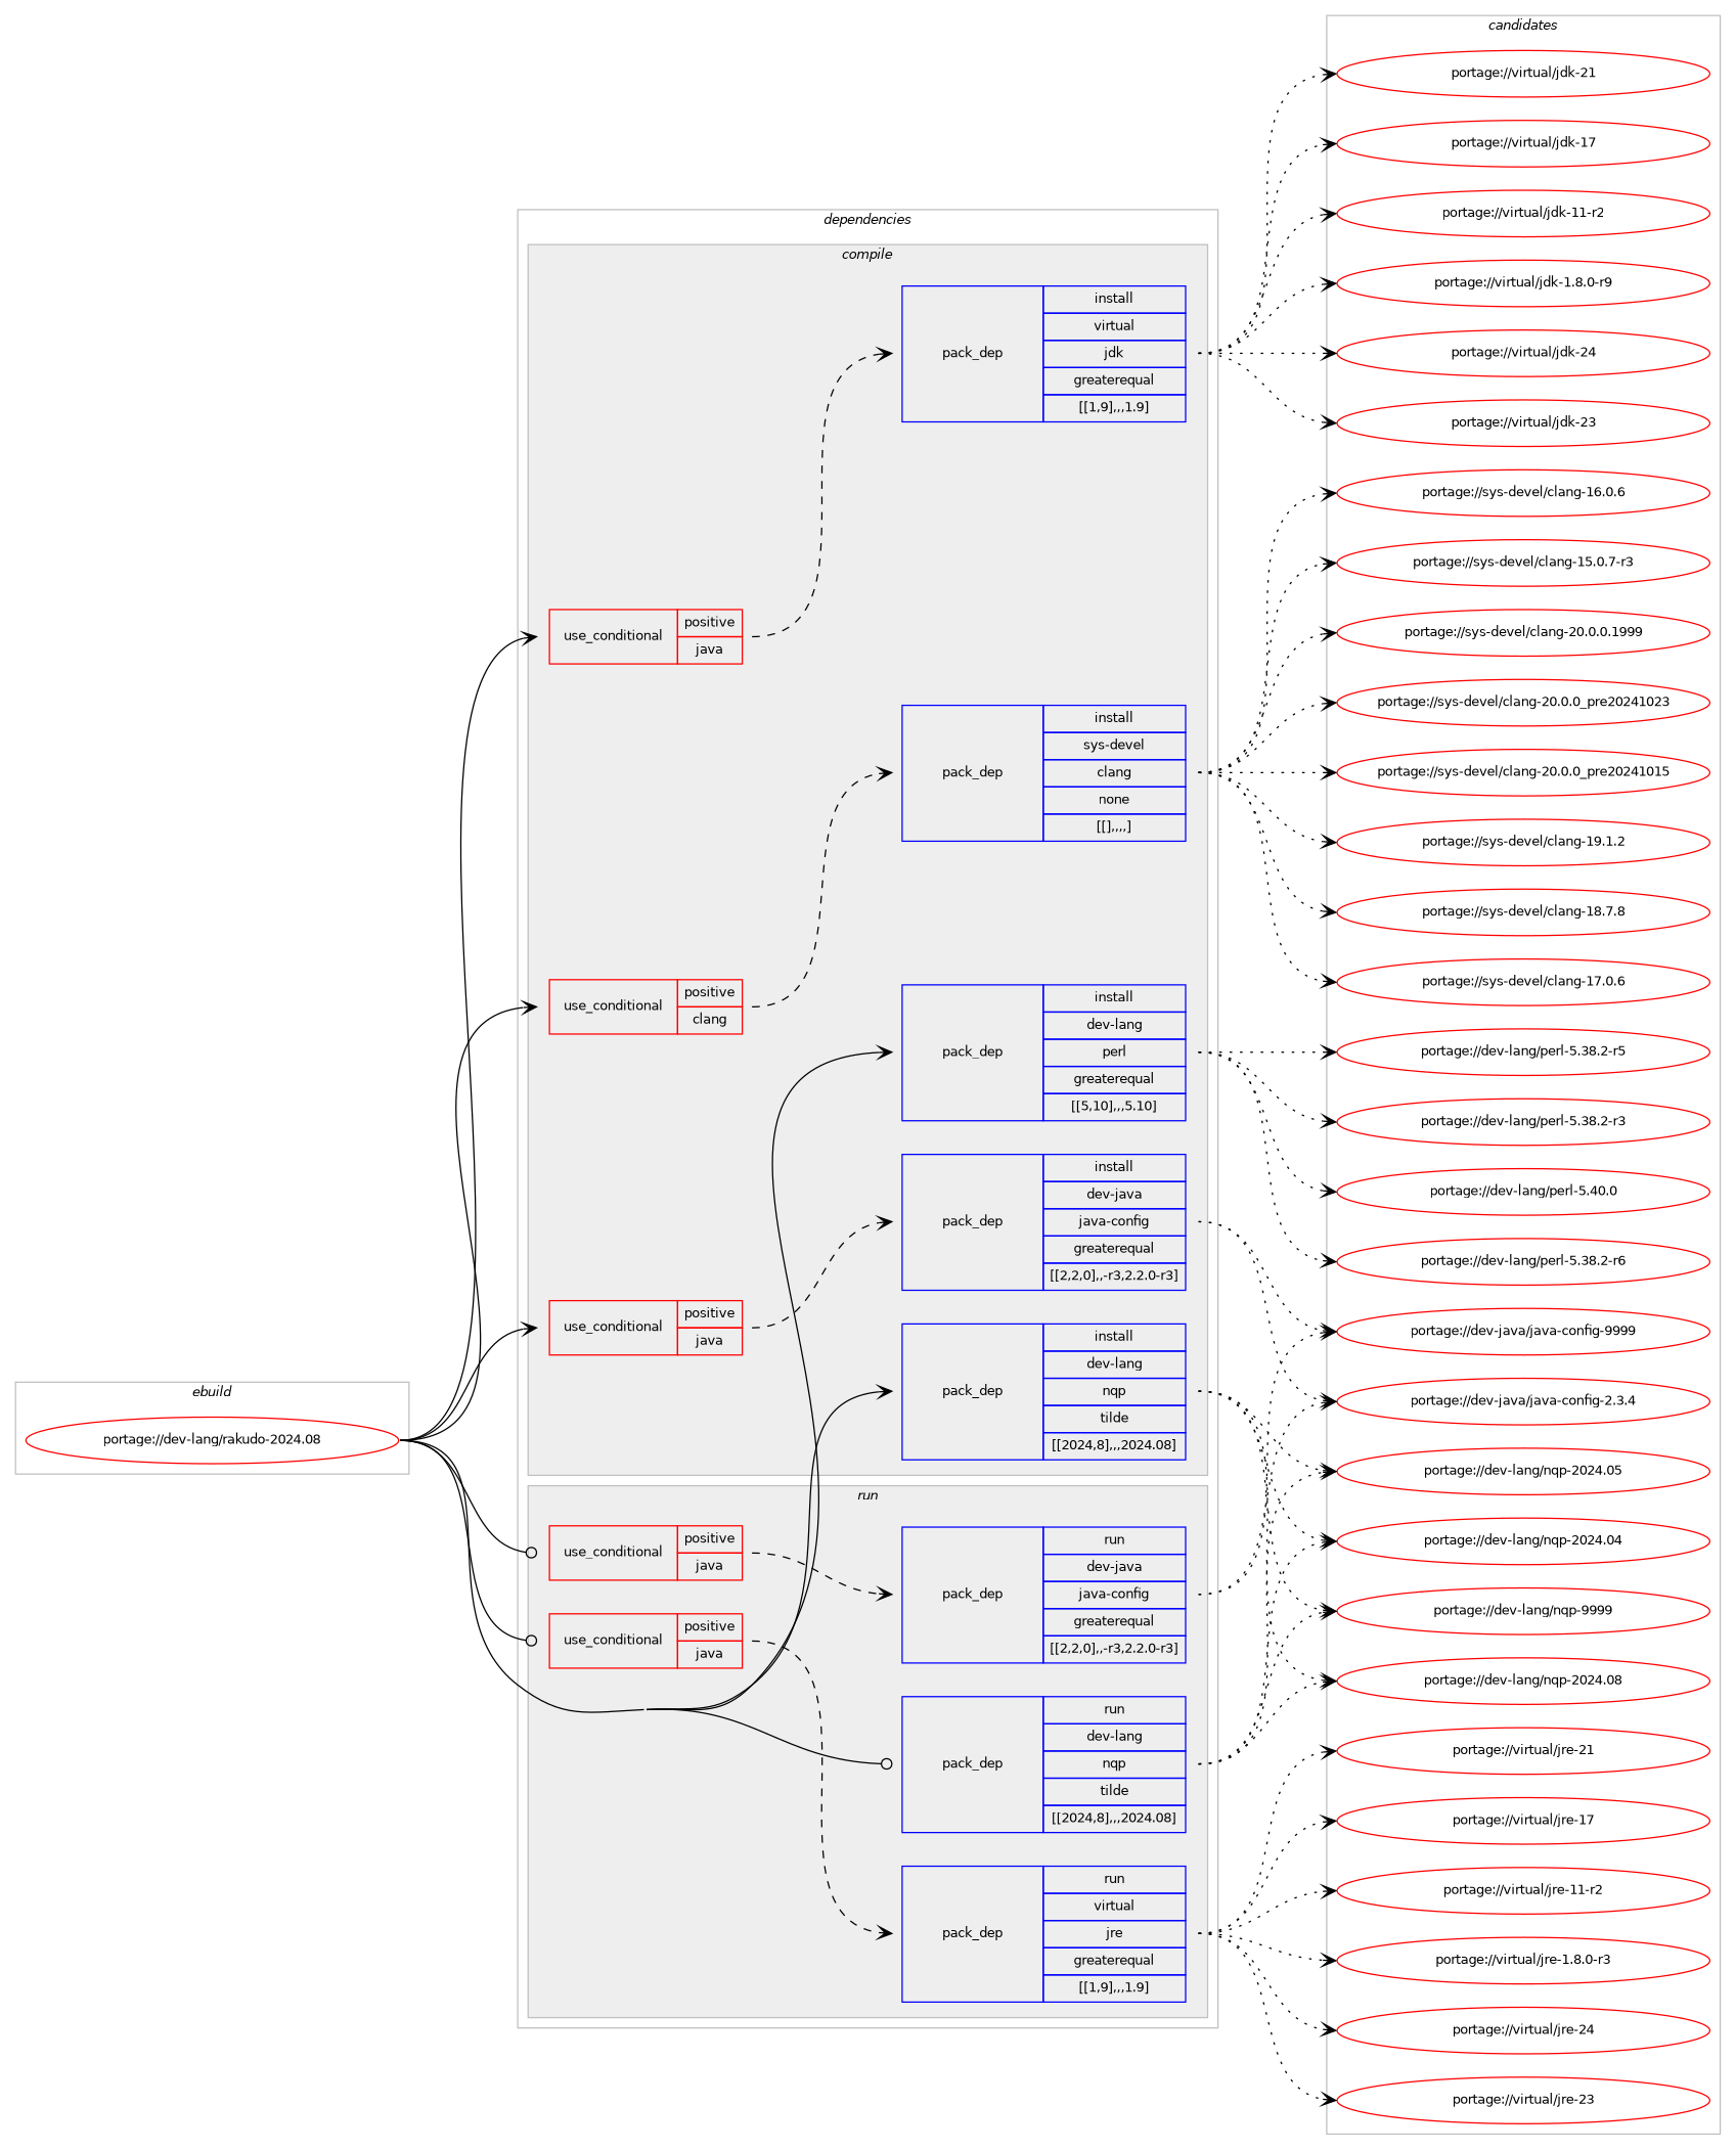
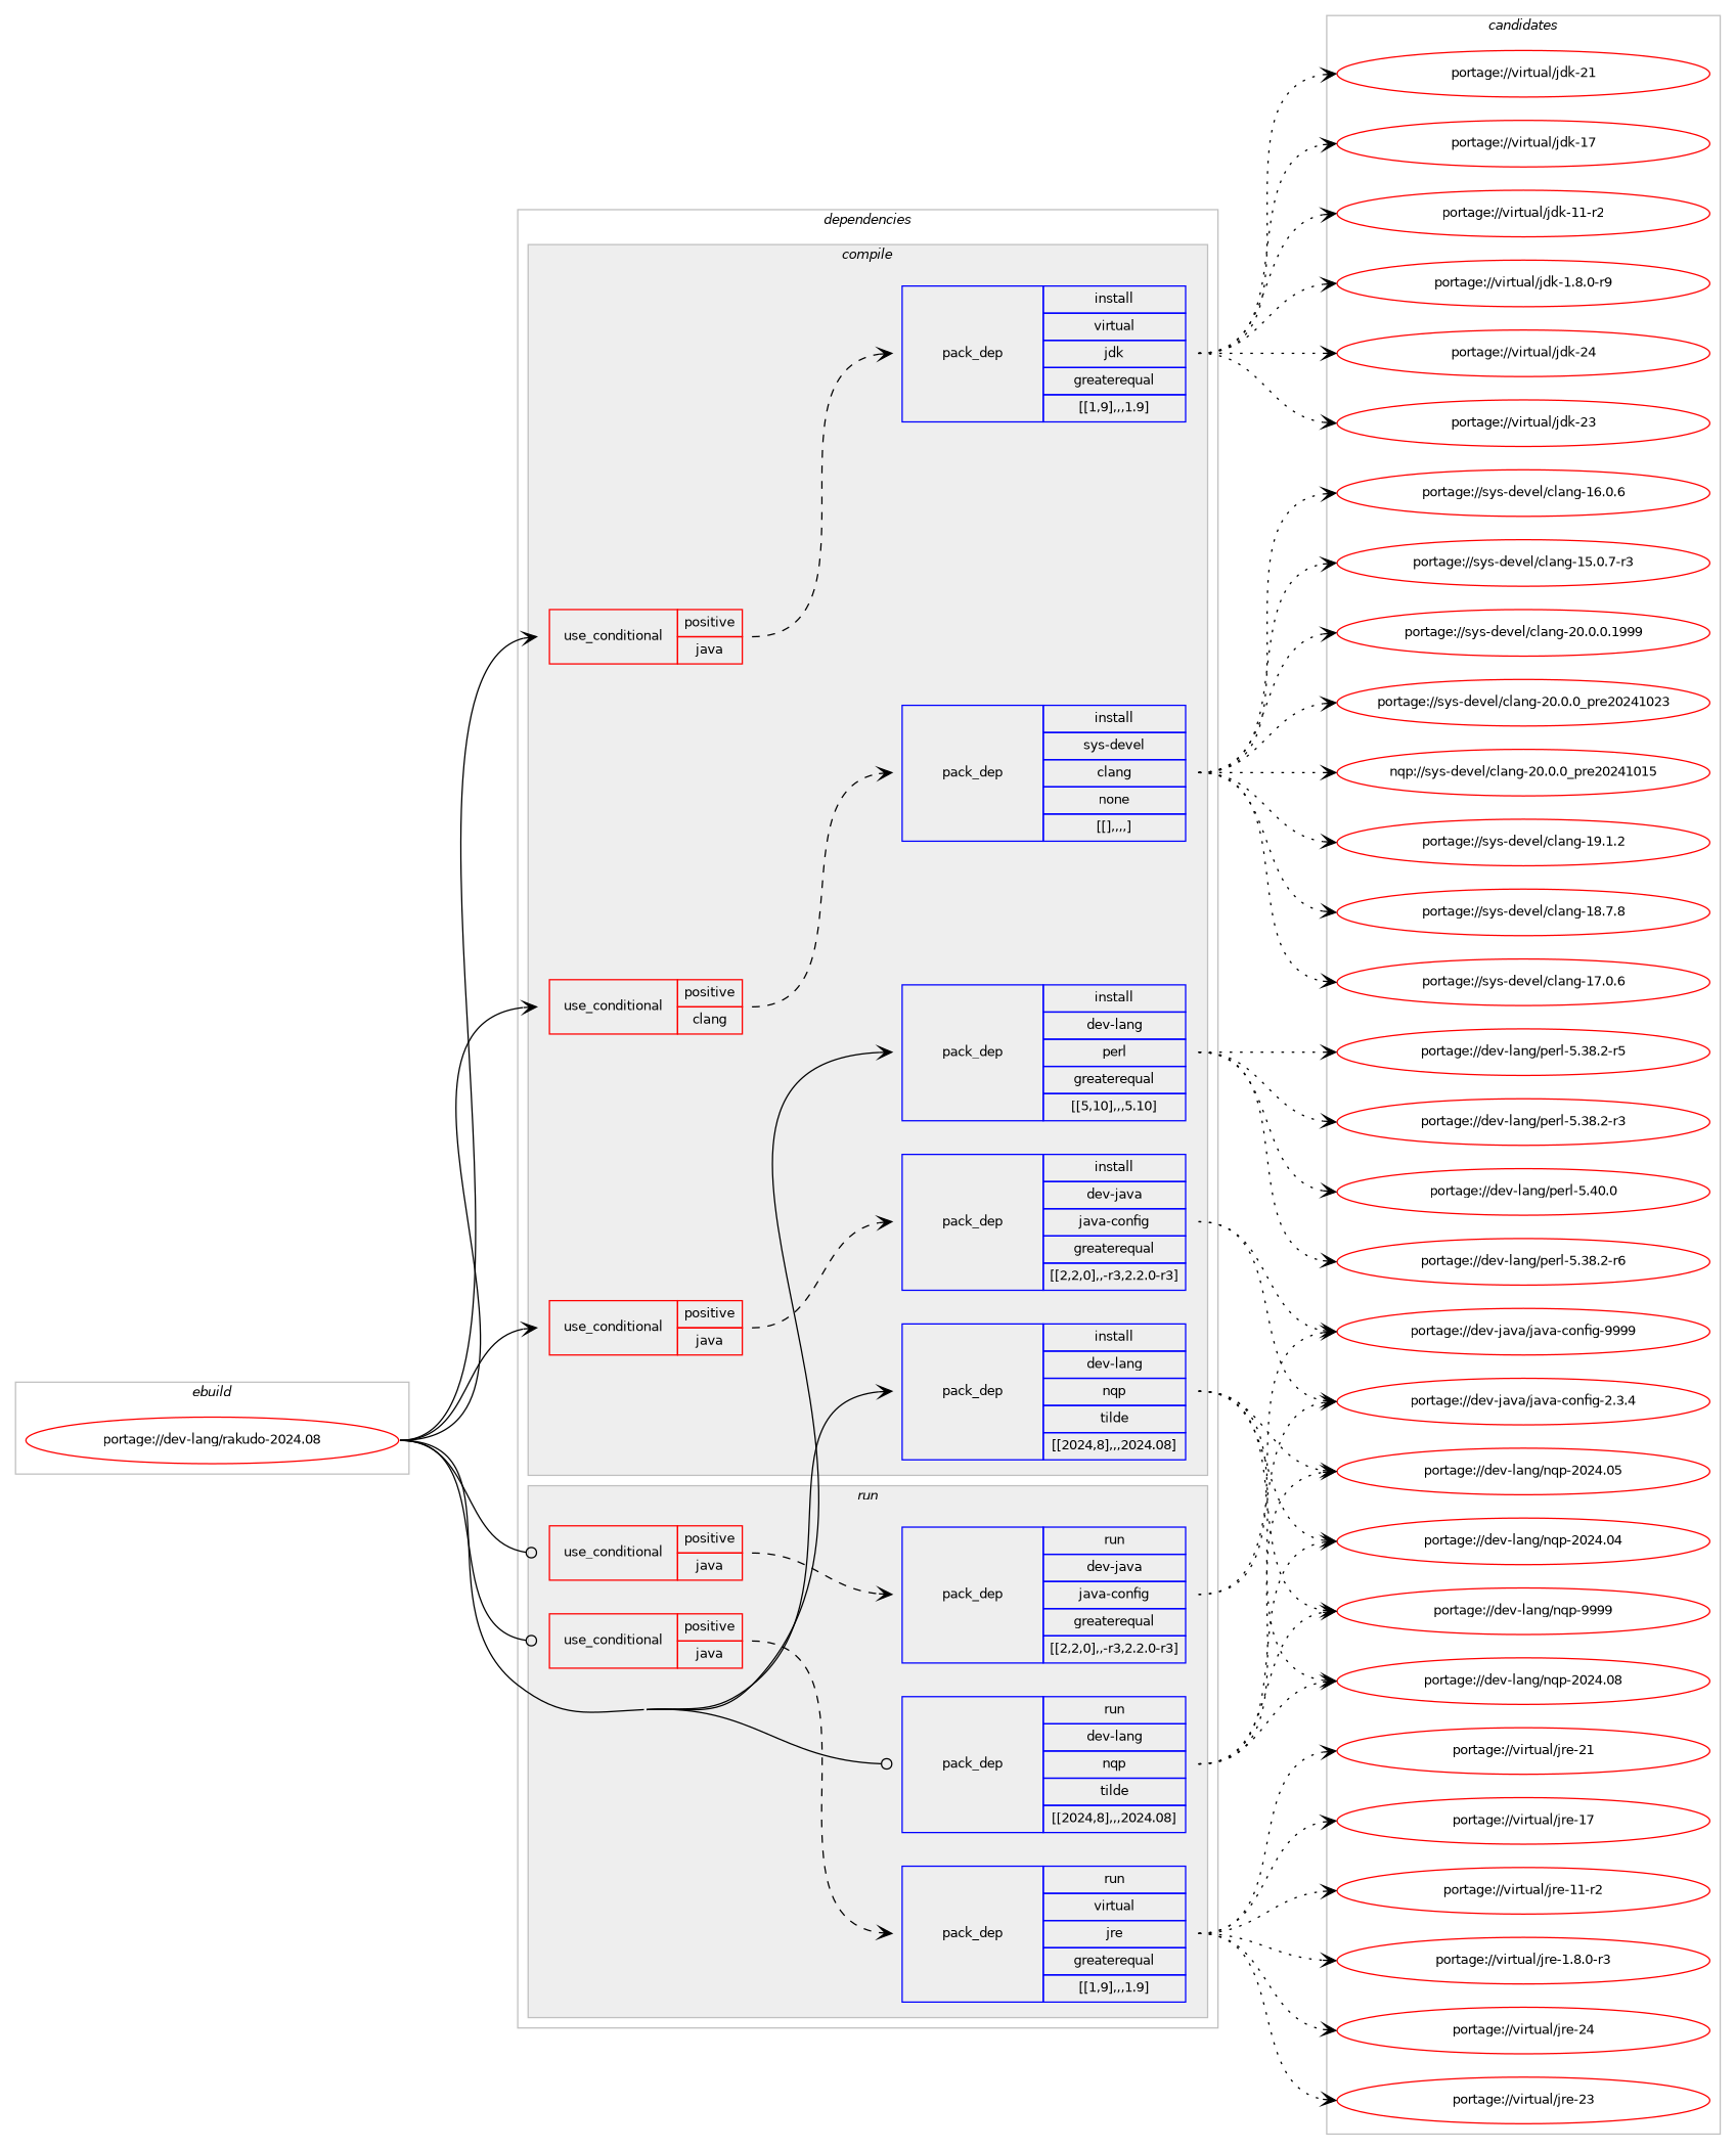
  digraph {
    compound=true
    concentrate=true
    fontname="DejaVu Sans"
    fontsize=10
    newrank=true
    rankdir=LR
    ranksep=1.5
    node [color=red fontname="DejaVu Sans" fontsize=10]
    edge [arrowhead=vee fontname="DejaVu Sans" headport=w style=dotted tailport=e weight=100]
    n1 [label="portage://dev-lang/rakudo-2024.08" width=4]
    n2 [color=blue label=<<TABLE BORDER="0" CELLBORDER="1" CELLSPACING="0" CELLPADDING="4" WIDTH="220"><TR><TD ROWSPAN="6" CELLPADDING="30">pack_dep</TD></TR><TR><TD WIDTH="110">install</TD></TR><TR><TD>sys-devel</TD></TR><TR><TD>clang</TD></TR><TR><TD>none</TD></TR><TR><TD>[[],,,,]</TD></TR></TABLE>> shape=none]
    n3 [label=<<TABLE BORDER="0" CELLBORDER="1" CELLSPACING="0" CELLPADDING="4"><TR><TD ROWSPAN="3" CELLPADDING="10">use_conditional</TD></TR><TR><TD>positive</TD></TR><TR><TD>clang</TD></TR></TABLE>> shape=none]
    n4 [color=blue label=<<TABLE BORDER="0" CELLBORDER="1" CELLSPACING="0" CELLPADDING="4" WIDTH="220"><TR><TD ROWSPAN="6" CELLPADDING="30">pack_dep</TD></TR><TR><TD WIDTH="110">install</TD></TR><TR><TD>dev-java</TD></TR><TR><TD>java-config</TD></TR><TR><TD>greaterequal</TD></TR><TR><TD>[[2,2,0],,-r3,2.2.0-r3]</TD></TR></TABLE>> shape=none]
    n5 [label=<<TABLE BORDER="0" CELLBORDER="1" CELLSPACING="0" CELLPADDING="4"><TR><TD ROWSPAN="3" CELLPADDING="10">use_conditional</TD></TR><TR><TD>positive</TD></TR><TR><TD>java</TD></TR></TABLE>> shape=none]
    n6 [color=blue label=<<TABLE BORDER="0" CELLBORDER="1" CELLSPACING="0" CELLPADDING="4" WIDTH="220"><TR><TD ROWSPAN="6" CELLPADDING="30">pack_dep</TD></TR><TR><TD WIDTH="110">install</TD></TR><TR><TD>virtual</TD></TR><TR><TD>jdk</TD></TR><TR><TD>greaterequal</TD></TR><TR><TD>[[1,9],,,1.9]</TD></TR></TABLE>> shape=none]
    n7 [label=<<TABLE BORDER="0" CELLBORDER="1" CELLSPACING="0" CELLPADDING="4"><TR><TD ROWSPAN="3" CELLPADDING="10">use_conditional</TD></TR><TR><TD>positive</TD></TR><TR><TD>java</TD></TR></TABLE>> shape=none]
    n8 [color=blue label=<<TABLE BORDER="0" CELLBORDER="1" CELLSPACING="0" CELLPADDING="4" WIDTH="220"><TR><TD ROWSPAN="6" CELLPADDING="30">pack_dep</TD></TR><TR><TD WIDTH="110">install</TD></TR><TR><TD>dev-lang</TD></TR><TR><TD>nqp</TD></TR><TR><TD>tilde</TD></TR><TR><TD>[[2024,8],,,2024.08]</TD></TR></TABLE>> shape=none]
    n9 [color=blue label=<<TABLE BORDER="0" CELLBORDER="1" CELLSPACING="0" CELLPADDING="4" WIDTH="220"><TR><TD ROWSPAN="6" CELLPADDING="30">pack_dep</TD></TR><TR><TD WIDTH="110">install</TD></TR><TR><TD>dev-lang</TD></TR><TR><TD>perl</TD></TR><TR><TD>greaterequal</TD></TR><TR><TD>[[5,10],,,5.10]</TD></TR></TABLE>> shape=none]
    n10 [color=blue label=<<TABLE BORDER="0" CELLBORDER="1" CELLSPACING="0" CELLPADDING="4" WIDTH="220"><TR><TD ROWSPAN="6" CELLPADDING="30">pack_dep</TD></TR><TR><TD WIDTH="110">run</TD></TR><TR><TD>dev-java</TD></TR><TR><TD>java-config</TD></TR><TR><TD>greaterequal</TD></TR><TR><TD>[[2,2,0],,-r3,2.2.0-r3]</TD></TR></TABLE>> shape=none]
    n11 [label=<<TABLE BORDER="0" CELLBORDER="1" CELLSPACING="0" CELLPADDING="4"><TR><TD ROWSPAN="3" CELLPADDING="10">use_conditional</TD></TR><TR><TD>positive</TD></TR><TR><TD>java</TD></TR></TABLE>> shape=none]
    n12 [color=blue label=<<TABLE BORDER="0" CELLBORDER="1" CELLSPACING="0" CELLPADDING="4" WIDTH="220"><TR><TD ROWSPAN="6" CELLPADDING="30">pack_dep</TD></TR><TR><TD WIDTH="110">run</TD></TR><TR><TD>virtual</TD></TR><TR><TD>jre</TD></TR><TR><TD>greaterequal</TD></TR><TR><TD>[[1,9],,,1.9]</TD></TR></TABLE>> shape=none]
    n13 [label=<<TABLE BORDER="0" CELLBORDER="1" CELLSPACING="0" CELLPADDING="4"><TR><TD ROWSPAN="3" CELLPADDING="10">use_conditional</TD></TR><TR><TD>positive</TD></TR><TR><TD>java</TD></TR></TABLE>> shape=none]
    n14 [color=blue label=<<TABLE BORDER="0" CELLBORDER="1" CELLSPACING="0" CELLPADDING="4" WIDTH="220"><TR><TD ROWSPAN="6" CELLPADDING="30">pack_dep</TD></TR><TR><TD WIDTH="110">run</TD></TR><TR><TD>dev-lang</TD></TR><TR><TD>nqp</TD></TR><TR><TD>tilde</TD></TR><TR><TD>[[2024,8],,,2024.08]</TD></TR></TABLE>> shape=none]
    n15 [label="portage://sys-devel/clang-20.0.0.1999" width=4]
    n16 [label="portage://sys-devel/clang-20.0.0_pre20241023" width=4]
-   n17 [label="portage://sys-devel/clang-20.0.0_pre20241015" width=4]
+   n17 [label="nqp://sys-devel/clang-20.0.0_pre20241015" width=4]
    n18 [label="portage://sys-devel/clang-19.1.2" width=4]
    n19 [label="portage://sys-devel/clang-18.7.8" width=4]
    n20 [label="portage://sys-devel/clang-17.0.6" width=4]
    n21 [label="portage://sys-devel/clang-16.0.6" width=4]
    n22 [label="portage://sys-devel/clang-15.0.7-r3" width=4]
    n23 [label="portage://dev-java/java-config-9999" width=4]
    n24 [label="portage://dev-java/java-config-2.3.4" width=4]
    n25 [label="portage://virtual/jdk-24" width=4]
    n26 [label="portage://virtual/jdk-23" width=4]
    n27 [label="portage://virtual/jdk-21" width=4]
    n28 [label="portage://virtual/jdk-17" width=4]
    n29 [label="portage://virtual/jdk-11-r2" width=4]
    n30 [label="portage://virtual/jdk-1.8.0-r9" width=4]
    n31 [label="portage://dev-lang/nqp-9999" width=4]
    n32 [label="portage://dev-lang/nqp-2024.08" width=4]
    n33 [label="portage://dev-lang/nqp-2024.05" width=4]
    n34 [label="portage://dev-lang/nqp-2024.04" width=4]
    n35 [label="portage://dev-lang/perl-5.40.0" width=4]
    n36 [label="portage://dev-lang/perl-5.38.2-r6" width=4]
    n37 [label="portage://dev-lang/perl-5.38.2-r5" width=4]
    n38 [label="portage://dev-lang/perl-5.38.2-r3" width=4]
    n39 [label="portage://virtual/jre-24" width=4]
    n40 [label="portage://virtual/jre-23" width=4]
    n41 [label="portage://virtual/jre-21" width=4]
    n42 [label="portage://virtual/jre-17" width=4]
    n43 [label="portage://virtual/jre-11-r2" width=4]
    n44 [label="portage://virtual/jre-1.8.0-r3" width=4]
    subgraph cluster_1 {
      color=gray
      label=<<i>ebuild</i>>
      n1
    }
    subgraph cluster_2 {
      color=gray
      label=<<i>dependencies</i>>
      subgraph cluster_3 {
        color=gray
        fillcolor="#eeeeee"
        label=<<i>compile</i>>
        style=filled
        subgraph sub_4 {
          color=gray
          fillcolor="#eeeeee"
          label=<<i>compile</i>>
          style=filled
          n3
          subgraph sub_5 {
            color=gray
            fillcolor="#eeeeee"
            label=<<i>compile</i>>
            style=filled
            n2
          }
        }
        subgraph sub_6 {
          color=gray
          fillcolor="#eeeeee"
          label=<<i>compile</i>>
          style=filled
          n5
          subgraph sub_7 {
            color=gray
            fillcolor="#eeeeee"
            label=<<i>compile</i>>
            style=filled
            n4
          }
        }
        subgraph sub_8 {
          color=gray
          fillcolor="#eeeeee"
          label=<<i>compile</i>>
          style=filled
          n7
          subgraph sub_9 {
            color=gray
            fillcolor="#eeeeee"
            label=<<i>compile</i>>
            style=filled
            n6
          }
        }
        subgraph sub_10 {
          color=gray
          fillcolor="#eeeeee"
          label=<<i>compile</i>>
          style=filled
          n8
        }
        subgraph sub_11 {
          color=gray
          fillcolor="#eeeeee"
          label=<<i>compile</i>>
          style=filled
          n9
        }
      }
      subgraph cluster_12 {
        color=gray
        fillcolor="#eeeeee"
        label=<<i>compile and run</i>>
        style=filled
      }
      subgraph cluster_13 {
        color=gray
        fillcolor="#eeeeee"
        label=<<i>run</i>>
        style=filled
        subgraph sub_14 {
          color=gray
          fillcolor="#eeeeee"
          label=<<i>run</i>>
          style=filled
          n11
          subgraph sub_15 {
            color=gray
            fillcolor="#eeeeee"
            label=<<i>run</i>>
            style=filled
            n10
          }
        }
        subgraph sub_16 {
          color=gray
          fillcolor="#eeeeee"
          label=<<i>run</i>>
          style=filled
          n13
          subgraph sub_17 {
            color=gray
            fillcolor="#eeeeee"
            label=<<i>run</i>>
            style=filled
            n12
          }
        }
        subgraph sub_18 {
          color=gray
          fillcolor="#eeeeee"
          label=<<i>run</i>>
          style=filled
          n14
        }
      }
    }
    subgraph cluster_19 {
      color=gray
      label=<<i>candidates</i>>
      rank=same
      subgraph sub_20 {
        color=black
        label=<<i>candidates</i>>
        nodesep=1
        rank=same
        n15
        n16
        n17
        n18
        n19
        n20
        n21
        n22
      }
      subgraph sub_21 {
        color=black
        label=<<i>candidates</i>>
        nodesep=1
        rank=same
        n23
        n24
      }
      subgraph sub_22 {
        color=black
        label=<<i>candidates</i>>
        nodesep=1
        rank=same
        n25
        n26
        n27
        n28
        n29
        n30
      }
      subgraph sub_23 {
        color=black
        label=<<i>candidates</i>>
        nodesep=1
        rank=same
        n31
        n32
        n33
        n34
      }
      subgraph sub_24 {
        color=black
        label=<<i>candidates</i>>
        nodesep=1
        rank=same
        n35
        n36
        n37
        n38
      }
      subgraph sub_25 {
        color=black
        label=<<i>candidates</i>>
        nodesep=1
        rank=same
        n23
        n24
      }
      subgraph sub_26 {
        color=black
        label=<<i>candidates</i>>
        nodesep=1
        rank=same
        n39
        n40
        n41
        n42
        n43
        n44
      }
      subgraph sub_27 {
        color=black
        label=<<i>candidates</i>>
        nodesep=1
        rank=same
        n31
        n32
        n33
        n34
      }
    }
    n1 -> n3 [style=solid weight=20]
    n1 -> n5 [style=solid weight=20]
    n1 -> n7 [style=solid weight=20]
    n1 -> n8 [style=solid weight=20]
    n1 -> n9 [style=solid weight=20]
    n1 -> n11 [arrowhead=odot style=solid weight=20]
    n1 -> n13 [arrowhead=odot style=solid weight=20]
    n1 -> n14 [arrowhead=odot style=solid weight=20]
    n2 -> n15
    n2 -> n16
    n2 -> n17
    n2 -> n18
    n2 -> n19
    n2 -> n20
    n2 -> n21
    n2 -> n22
    n3 -> n2 [style=dashed weight=20]
    n4 -> n23
    n4 -> n24
    n5 -> n4 [style=dashed weight=20]
    n6 -> n25
    n6 -> n26
    n6 -> n27
    n6 -> n28
    n6 -> n29
    n6 -> n30
    n7 -> n6 [style=dashed weight=20]
    n8 -> n31
    n8 -> n32
    n8 -> n33
    n8 -> n34
    n9 -> n35
    n9 -> n36
    n9 -> n37
    n9 -> n38
    n10 -> n23
    n10 -> n24
    n11 -> n10 [style=dashed weight=20]
    n12 -> n39
    n12 -> n40
    n12 -> n41
    n12 -> n42
    n12 -> n43
    n12 -> n44
    n13 -> n12 [style=dashed weight=20]
    n14 -> n31
    n14 -> n32
    n14 -> n33
    n14 -> n34
  }
